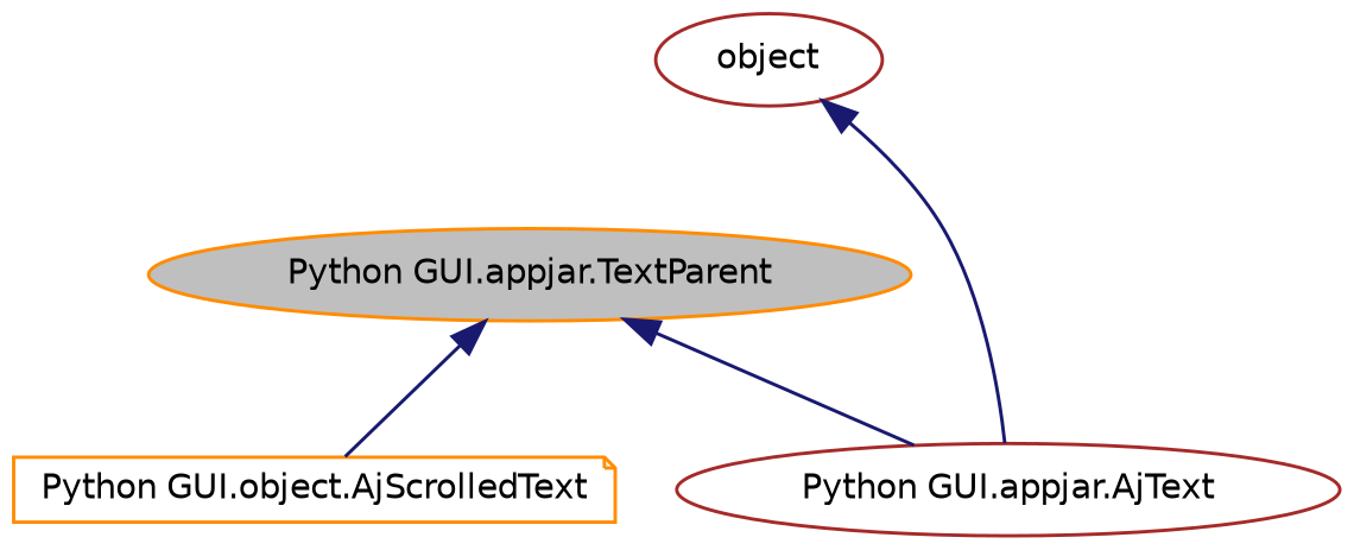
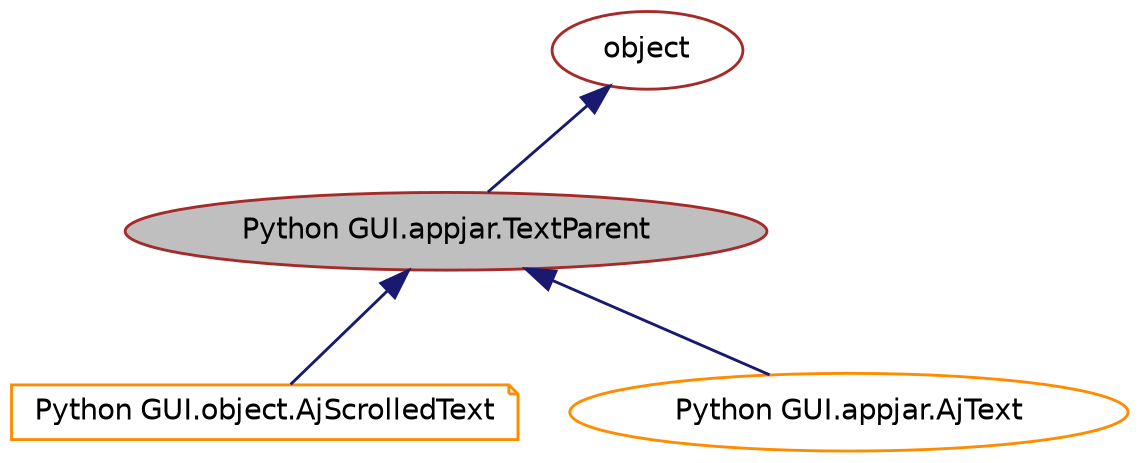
  digraph {
    node [color=darkorange fillcolor=white fontname=Helvetica fontsize=10 shape=ellipse style=filled]
    edge [color=midnightblue dir=back fontname=Helvetica fontsize=10 labelfontname=Helvetica labelfontsize=10 style=solid]
-   n1 [fillcolor=grey75 fontcolor=black height=0.2 label="Python GUI.appjar.TextParent" width=0.4]
+   n1 [color=brown fillcolor=grey75 fontcolor=black height=0.2 label="Python GUI.appjar.TextParent" width=0.4]
    n2 [height=0.2 label="Python GUI.object.AjScrolledText" shape=note width=0.4]
-   n3 [color=brown height=0.2 label="Python GUI.appjar.AjText" width=0.4]
+   n3 [height=0.2 label="Python GUI.appjar.AjText" width=0.4]
    n4 [color=brown height=0.2 label=object width=0.4]
    n1 -> n2
    n1 -> n3
-   n4 -> n3
+   n4 -> n1
  }
